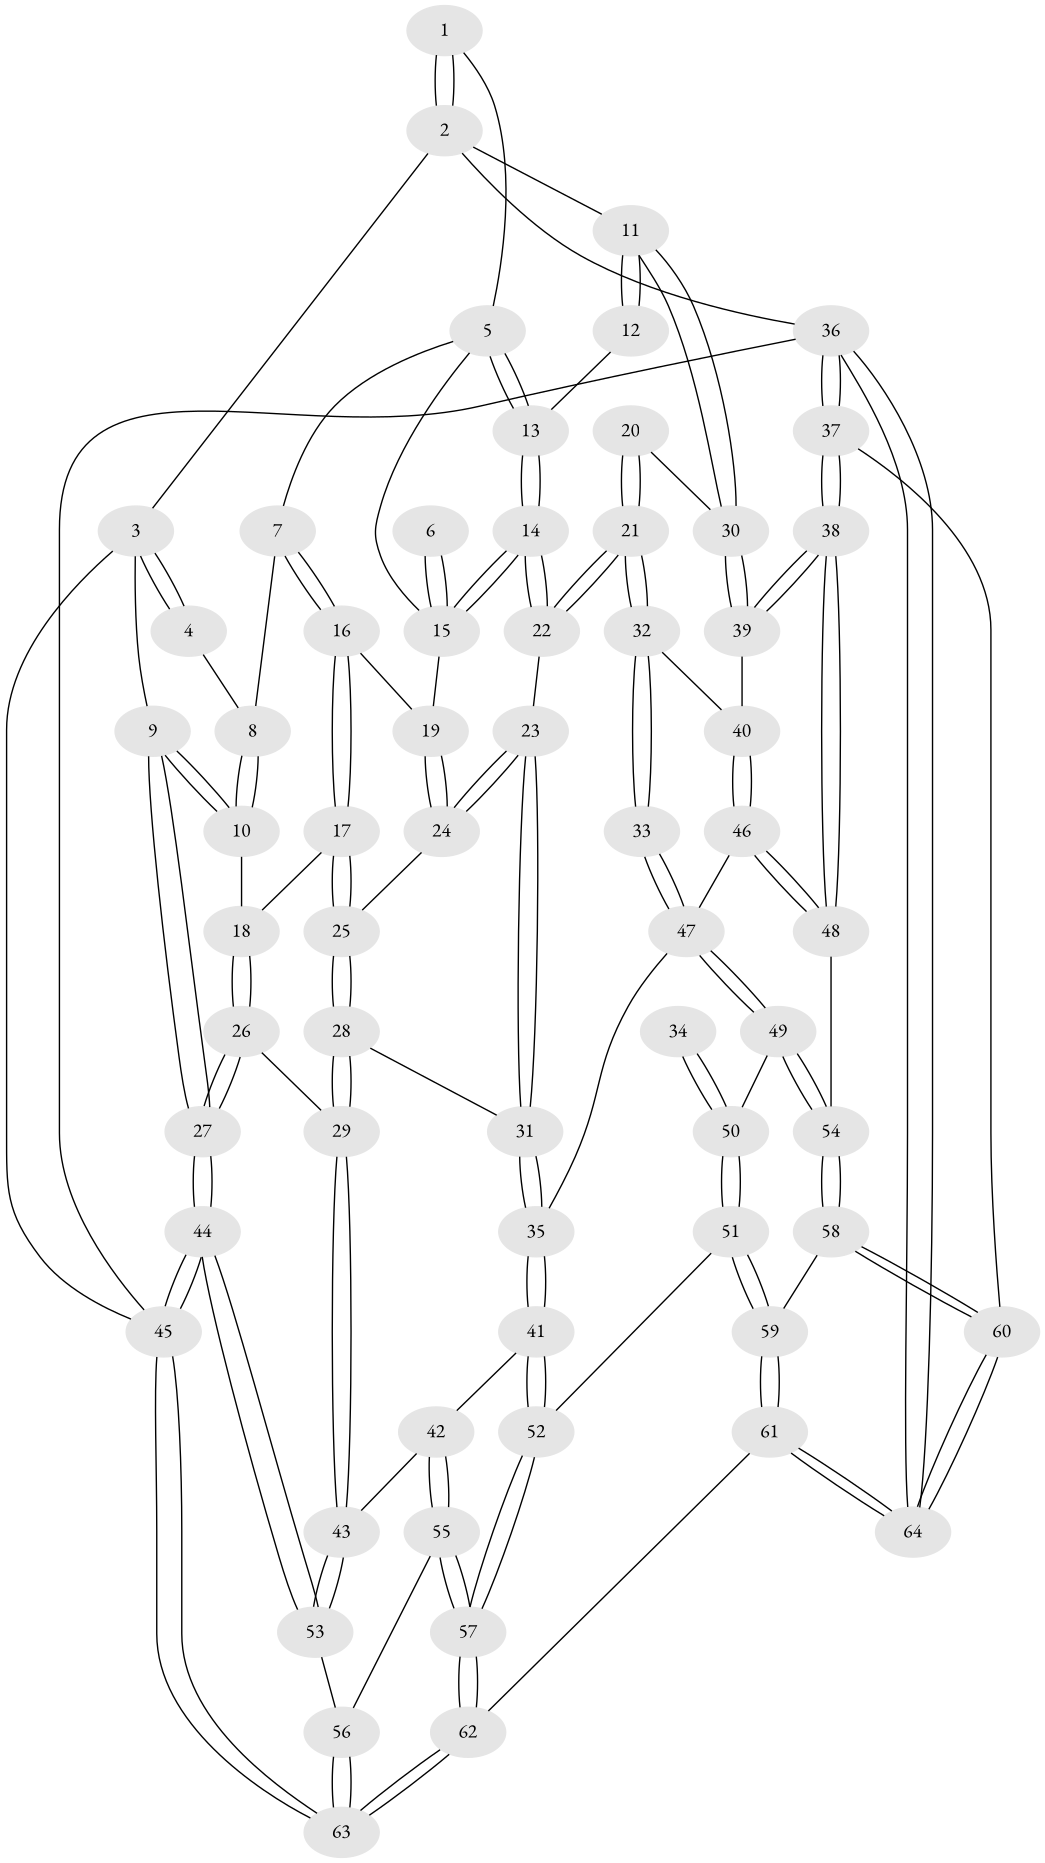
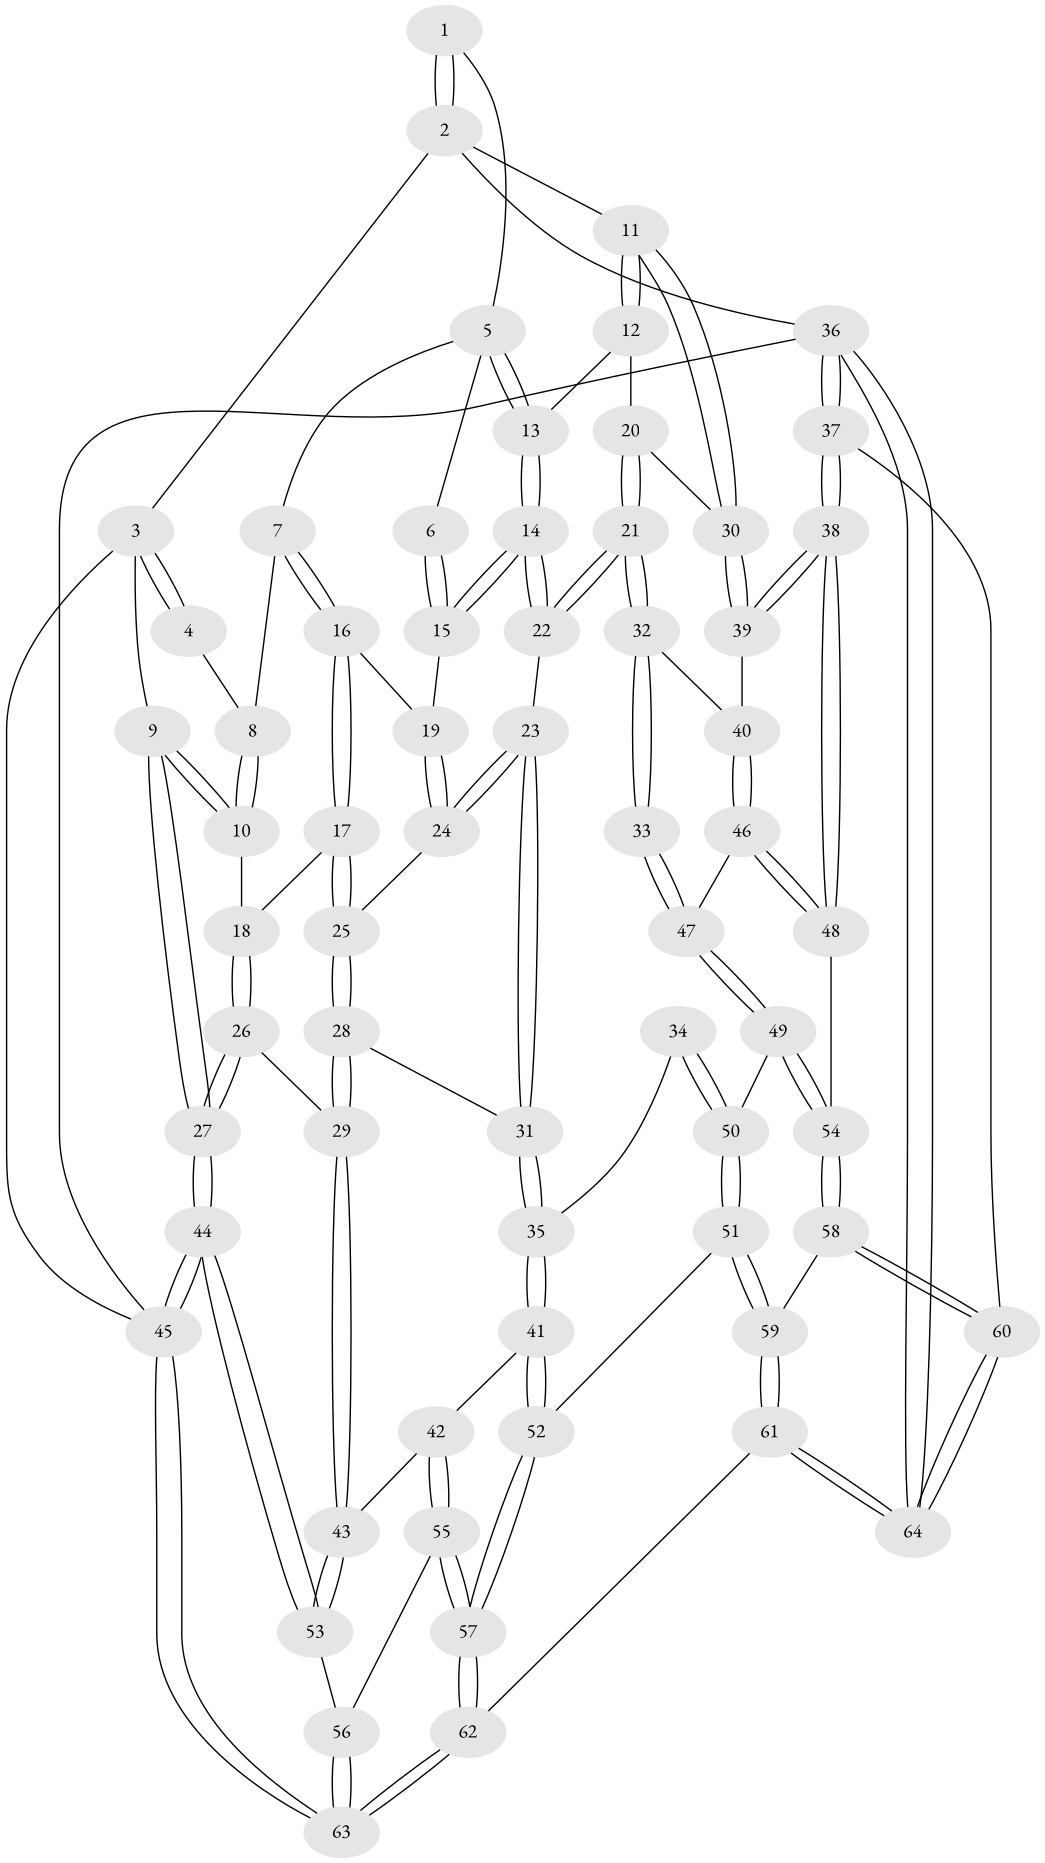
  graph {
    fontname="EB Garamond"
    node [color=gray90 fontname="EB Garamond" style=filled]
    edge [fontname="EB Garamond"]
    1
    2
    5
    3
    11
    36
    6
    13
    7
    4
    9
    45
    12
    30
    37
    64
    8
    10
    27
    63
    15
    14
    16
    19
    17
    18
    44
    26
    20
    39
    21
    22
    23
    24
    25
    28
    29
    32
    33
    40
    31
    35
    43
    53
    41
    47
    46
    34
    50
    49
    51
    42
    52
    38
    60
    48
    54
    55
    57
    56
    58
    59
    61
    62
    1 -- 2
    1 -- 2
    1 -- 5
    2 -- 3
    2 -- 11
    2 -- 36
-   5 -- 15
+   5 -- 6
    5 -- 13
    5 -- 13
    5 -- 7
    3 -- 4
    3 -- 4
    3 -- 9
    3 -- 45
    11 -- 12
    11 -- 12
    11 -- 30
    11 -- 30
    36 -- 45
    36 -- 37
    36 -- 37
    36 -- 64
    36 -- 64
    6 -- 15
    6 -- 15
    13 -- 14
    13 -- 14
    7 -- 8
    7 -- 16
    7 -- 16
    4 -- 8
    9 -- 10
    9 -- 10
    9 -- 27
    9 -- 27
    45 -- 63
    45 -- 63
    12 -- 13
+   12 -- 20
    30 -- 39
    30 -- 39
    37 -- 38
    37 -- 38
    37 -- 60
    8 -- 10
    8 -- 10
    10 -- 18
    27 -- 44
    27 -- 44
    15 -- 19
    14 -- 15
    14 -- 15
    14 -- 22
    14 -- 22
    16 -- 19
    16 -- 17
    16 -- 17
    19 -- 24
    19 -- 24
    17 -- 18
    17 -- 25
    17 -- 25
    18 -- 26
    18 -- 26
    44 -- 45
    44 -- 45
    44 -- 53
    44 -- 53
    26 -- 27
    26 -- 27
    26 -- 29
    20 -- 30
    20 -- 21
    20 -- 21
    39 -- 40
    21 -- 22
    21 -- 22
    21 -- 32
    21 -- 32
    22 -- 23
    23 -- 24
    23 -- 24
    23 -- 31
    23 -- 31
    24 -- 25
    25 -- 28
    25 -- 28
    28 -- 29
    28 -- 29
    28 -- 31
    29 -- 43
    29 -- 43
    32 -- 33
    32 -- 33
    32 -- 40
    33 -- 47
    33 -- 47
    40 -- 46
    40 -- 46
    31 -- 35
    31 -- 35
    35 -- 41
    35 -- 41
    43 -- 53
    43 -- 53
    53 -- 56
    41 -- 42
    41 -- 52
    41 -- 52
    47 -- 49
    47 -- 49
    46 -- 47
    46 -- 48
    46 -- 48
-   47 -- 35
+   34 -- 35
    34 -- 50
    34 -- 50
    50 -- 51
    50 -- 51
    49 -- 50
    49 -- 54
    49 -- 54
    51 -- 52
    51 -- 59
    51 -- 59
    42 -- 43
    42 -- 55
    42 -- 55
    52 -- 57
    52 -- 57
    38 -- 39
    38 -- 39
    38 -- 48
    38 -- 48
    60 -- 64
    60 -- 64
    48 -- 54
    54 -- 58
    54 -- 58
    55 -- 57
    55 -- 57
    55 -- 56
    57 -- 62
    57 -- 62
    56 -- 63
    56 -- 63
    58 -- 60
    58 -- 60
    58 -- 59
    59 -- 61
    59 -- 61
    61 -- 64
    61 -- 64
    61 -- 62
    62 -- 63
    62 -- 63
  }
